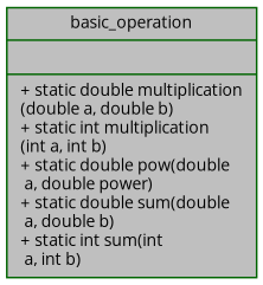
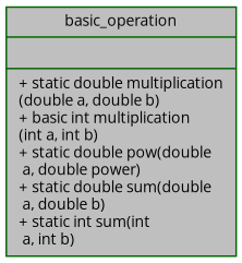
  digraph {
    fontname="Open Sans"
-   n1 [color=darkgreen fillcolor=grey75 fontcolor=black fontname="Open Sans" fontsize=10 height=0.2 label="{basic_operation\n||+ static double multiplication\l(double a, double b)\l+ static int multiplication\l(int a, int b)\l+ static double pow(double\l a, double power)\l+ static double sum(double\l a, double b)\l+ static int sum(int\l a, int b)\l}" shape=record style=filled width=0.4]
+   n1 [color=darkgreen fillcolor=grey75 fontcolor=black fontname="Open Sans" fontsize=10 height=0.2 label="{basic_operation\n||+ static double multiplication\l(double a, double b)\l+ basic int multiplication\l(int a, int b)\l+ static double pow(double\l a, double power)\l+ static double sum(double\l a, double b)\l+ static int sum(int\l a, int b)\l}" shape=record style=filled width=0.4]
  }
